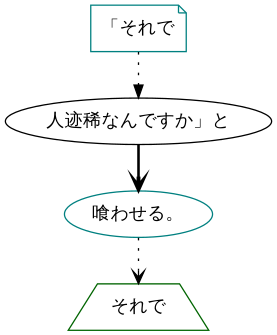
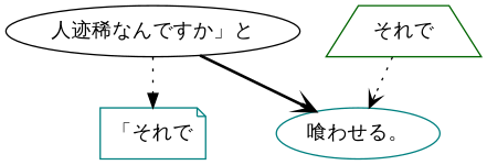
  digraph {
    fontname="Fira Sans"
    node [color=teal fontname="Fira Sans" shape=ellipse]
    edge [arrowhead=vee fontname="Fira Sans" style=dotted]
    n1 [label="「それで" shape=note]
    n2 [color=black label="人迹稀なんですか」と"]
    n3 [label="喰わせる。"]
    n4 [color=darkgreen label="それで" shape=trapezium]
-   n1 -> n2 [arrowhead=normal]
+   n2 -> n1 [arrowhead=normal]
    n2 -> n3 [style=bold]
-   n3 -> n4
+   n4 -> n3
  }
